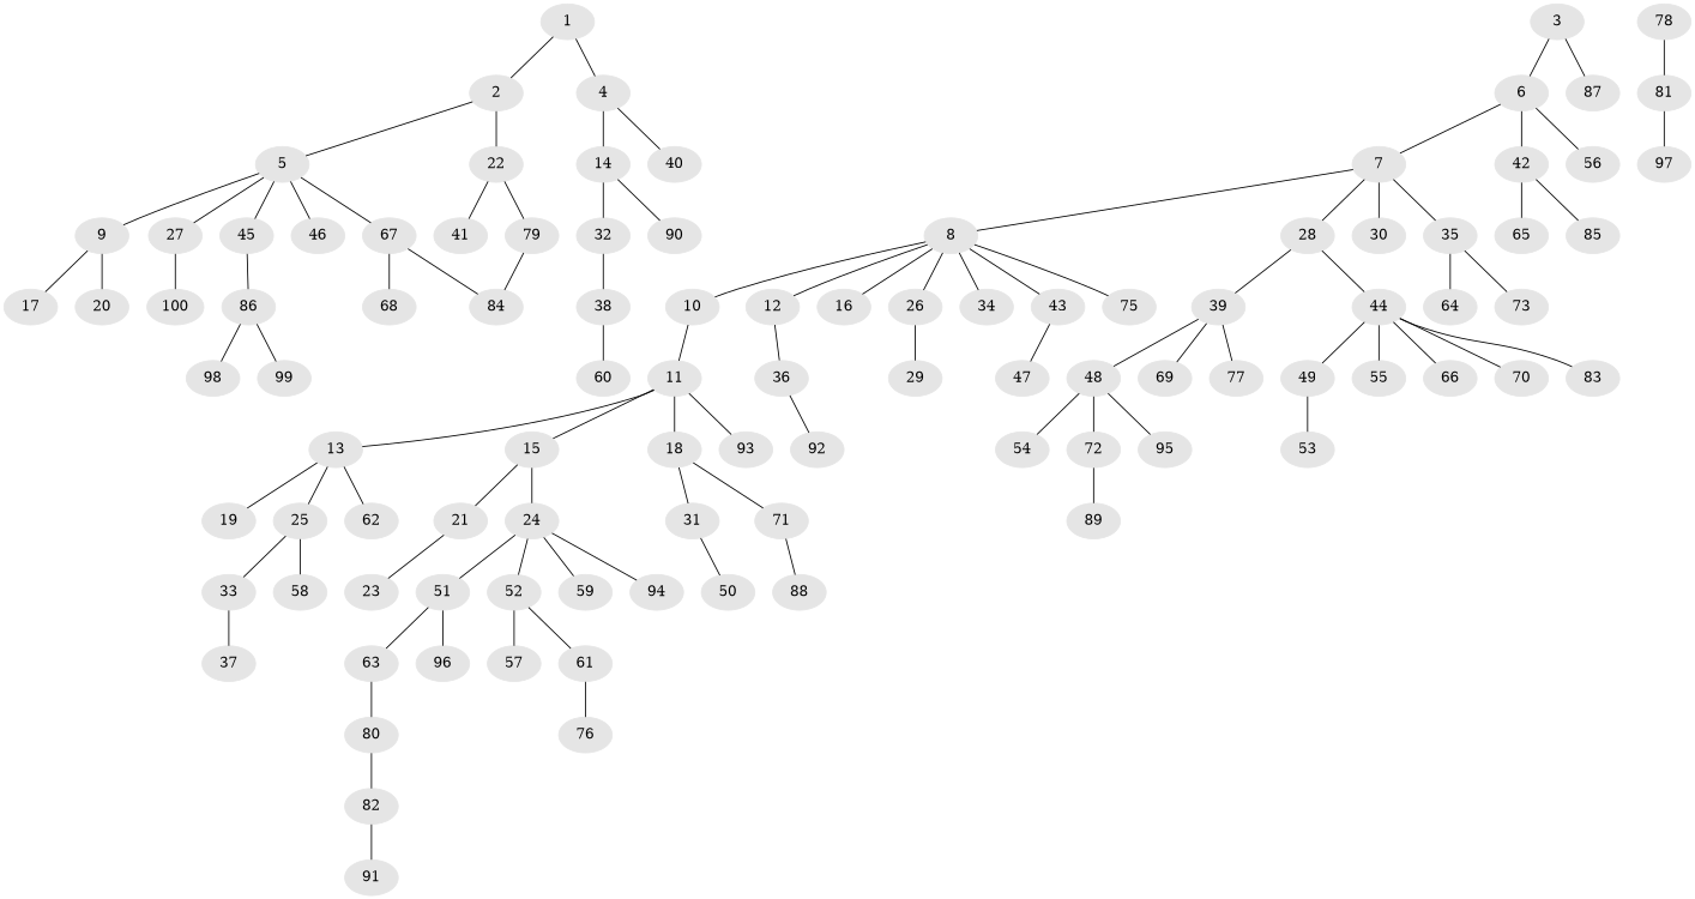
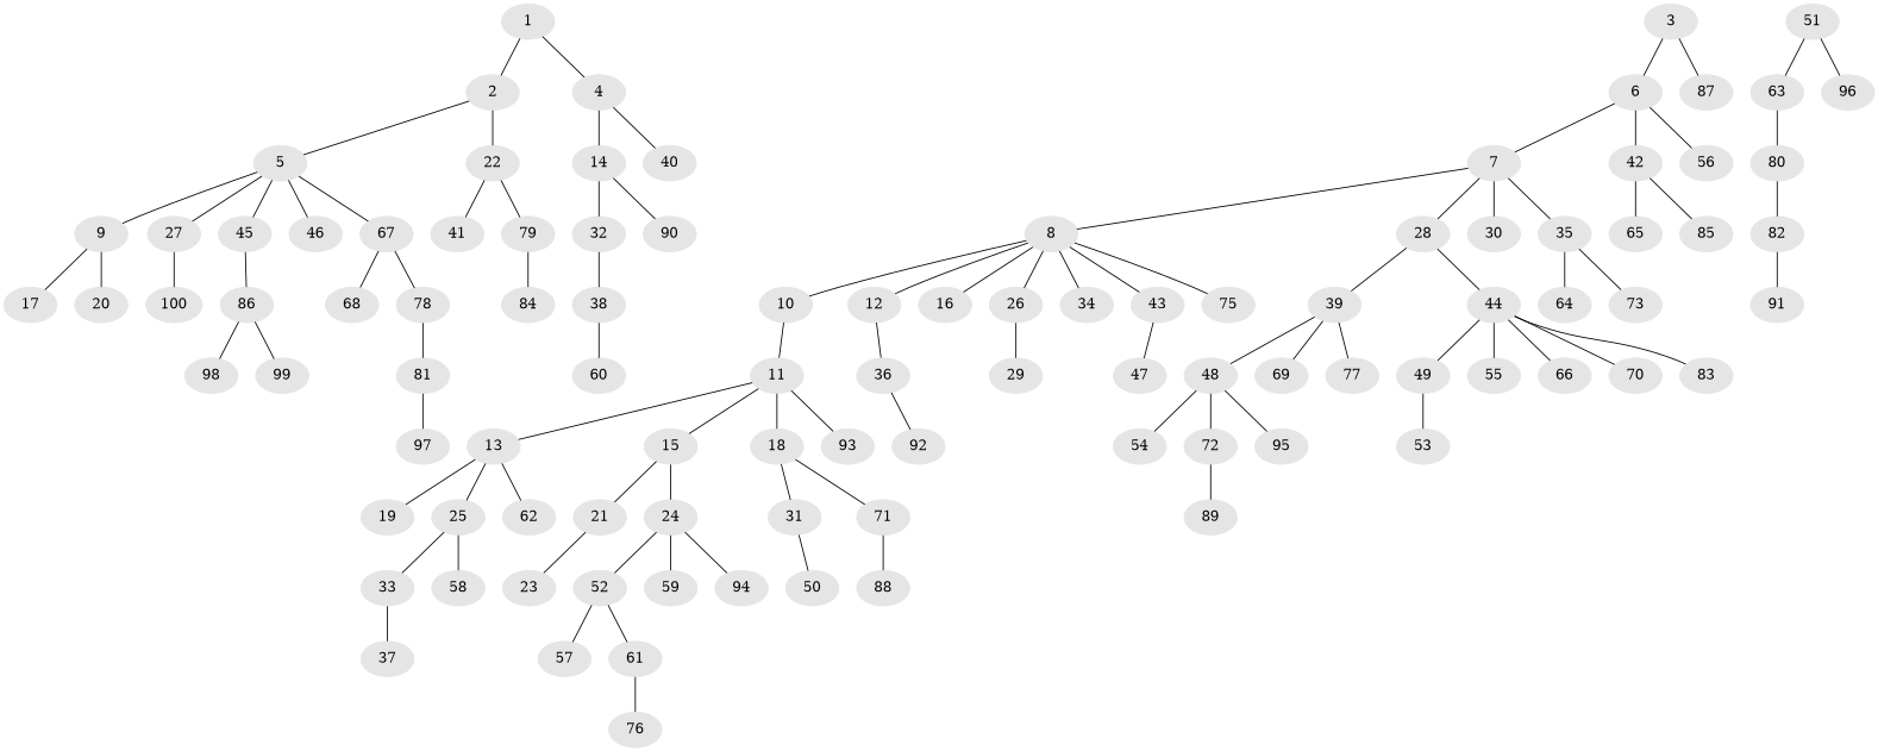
  graph {
    node [color=gray90 style=filled]
    1
    2
    4
    5
    22
    14
    40
    3
    6
    87
    9
    27
    45
    46
    67
    41
    79
    7
    42
    56
    32
    90
    17
    20
    100
    86
    68
    78
    8
    28
    30
    35
    65
    85
    10
    12
    16
    26
    34
    43
    75
    39
    44
    64
    73
    11
    36
    29
    47
    13
    15
    18
    93
    19
    25
    62
    21
    24
    31
    71
    92
    33
    58
    38
    23
    51
    52
    59
    94
    50
    88
    84
    63
    96
    57
    61
    37
    48
    69
    77
    49
    55
    66
    70
    83
    60
    54
    72
    95
    53
    98
    99
    89
    80
    76
    82
    81
    97
    91
    1 -- 2
    1 -- 4
    2 -- 5
    2 -- 22
    4 -- 14
    4 -- 40
    5 -- 9
    5 -- 27
    5 -- 45
    5 -- 46
    5 -- 67
    22 -- 41
    22 -- 79
    14 -- 32
    14 -- 90
    3 -- 6
    3 -- 87
    6 -- 7
    6 -- 42
    6 -- 56
    9 -- 17
    9 -- 20
    27 -- 100
    45 -- 86
    67 -- 68
-   67 -- 84
+   67 -- 78
    79 -- 84
    7 -- 8
    7 -- 28
    7 -- 30
    7 -- 35
    42 -- 65
    42 -- 85
    32 -- 38
    86 -- 98
    86 -- 99
    78 -- 81
    8 -- 10
    8 -- 12
    8 -- 16
    8 -- 26
    8 -- 34
    8 -- 43
    8 -- 75
    28 -- 39
    28 -- 44
    35 -- 64
    35 -- 73
    10 -- 11
    12 -- 36
    26 -- 29
    43 -- 47
    39 -- 48
    39 -- 69
    39 -- 77
    44 -- 49
    44 -- 55
    44 -- 66
    44 -- 70
    44 -- 83
    11 -- 13
    11 -- 15
    11 -- 18
    11 -- 93
    36 -- 92
    13 -- 19
    13 -- 25
    13 -- 62
    15 -- 21
    15 -- 24
    18 -- 31
    18 -- 71
    25 -- 33
    25 -- 58
    21 -- 23
-   24 -- 51
    24 -- 52
    24 -- 59
    24 -- 94
    31 -- 50
    71 -- 88
    33 -- 37
    38 -- 60
    51 -- 63
    51 -- 96
    52 -- 57
    52 -- 61
    63 -- 80
    61 -- 76
    48 -- 54
    48 -- 72
    48 -- 95
    49 -- 53
    72 -- 89
    80 -- 82
    82 -- 91
    81 -- 97
  }
